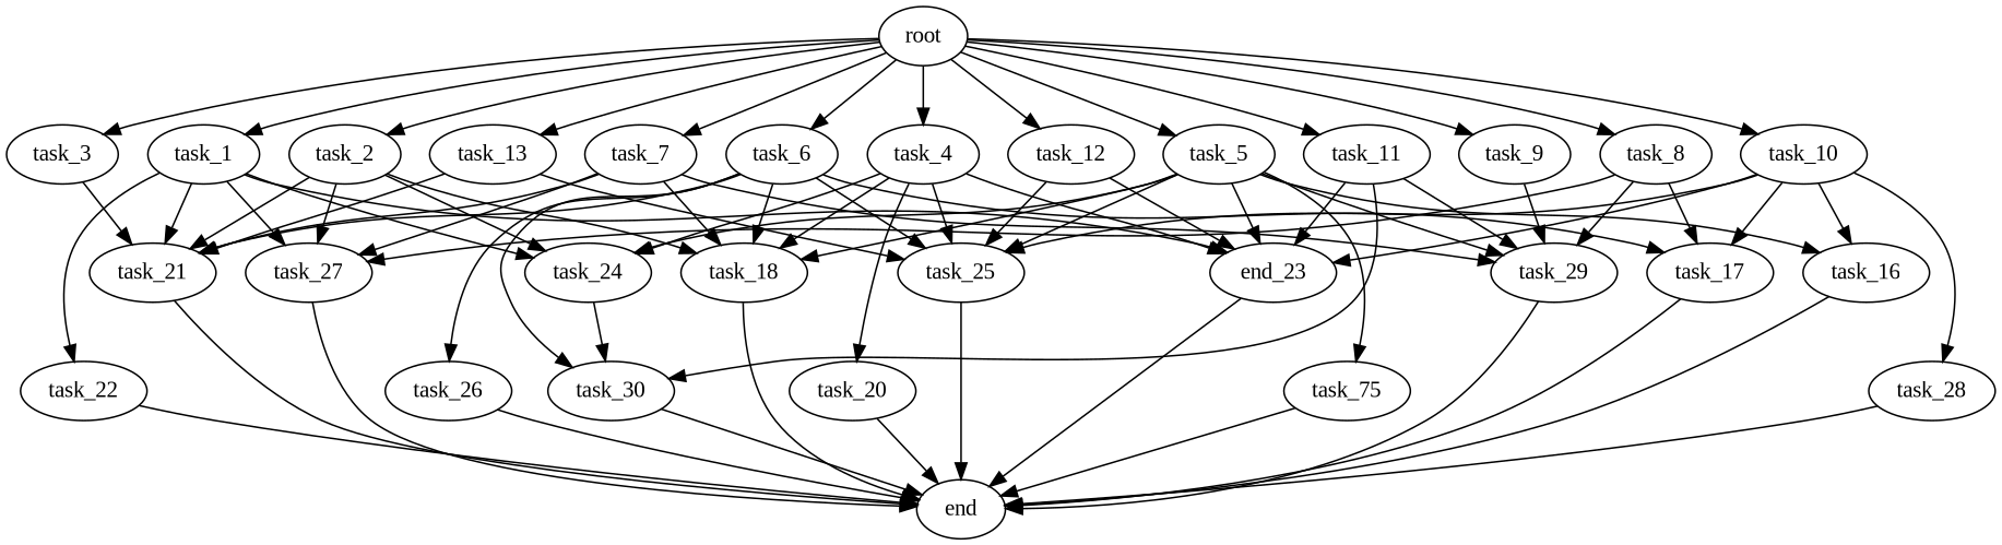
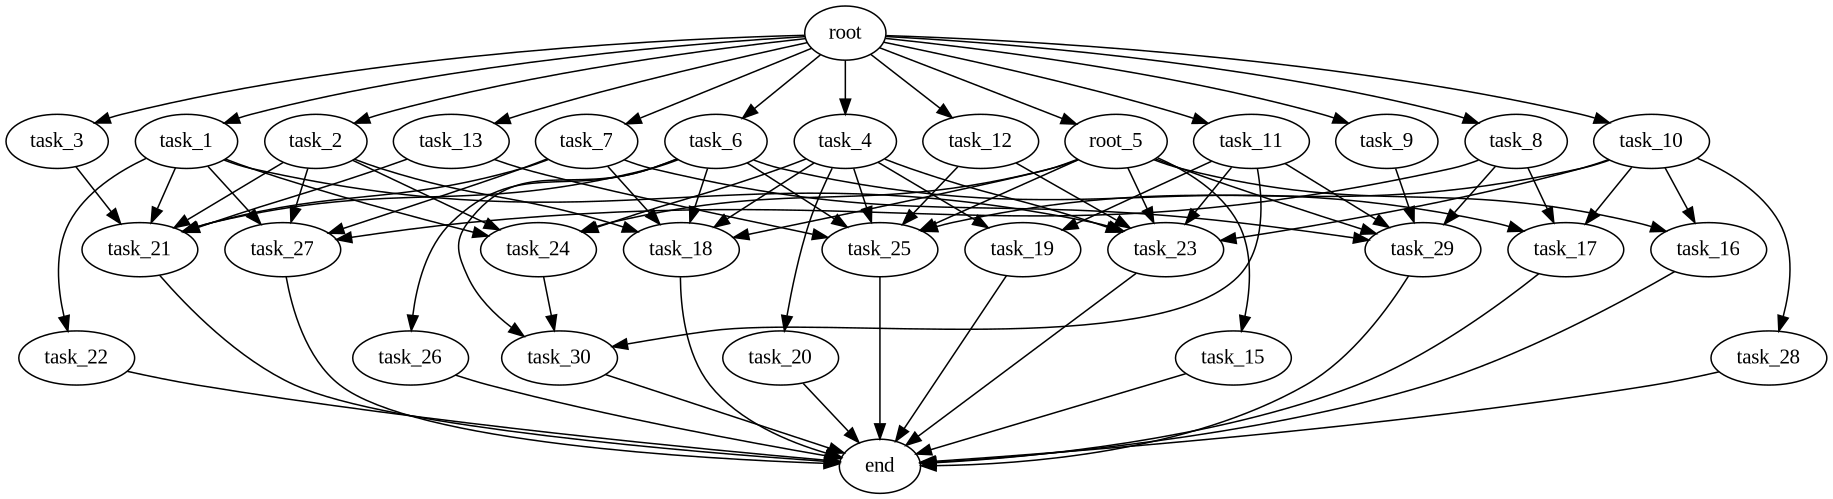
  digraph {
    fontname="Liberation Serif"
    node [fontname="Liberation Serif"]
    edge [fontname="Liberation Serif"]
    root
    task_1
    task_2
    task_3
    task_4
-   task_5
+   task_5 [label=root_5]
    task_6
    task_7
    task_8
    task_9
    task_10
    task_11
    task_12
    task_13
    task_21
    task_22
-   task_23 [label=end_23]
+   task_23
    task_24
    task_27
    task_18
+   task_19
    task_20
    task_25
-   task_15 [label=task_75]
+   task_15
    task_16
    task_29
    task_17
    task_26
    task_30
    task_28
    end
    root -> task_1
    root -> task_2
    root -> task_3
    root -> task_4
    root -> task_5
    root -> task_6
    root -> task_7
    root -> task_8
    root -> task_9
    root -> task_10
    root -> task_11
    root -> task_12
    root -> task_13
    task_1 -> task_21
    task_1 -> task_22
    task_1 -> task_23
    task_1 -> task_24
    task_1 -> task_27
    task_2 -> task_21
    task_2 -> task_24
    task_2 -> task_27
    task_2 -> task_18
    task_3 -> task_21
    task_4 -> task_23
    task_4 -> task_24
    task_4 -> task_18
+   task_4 -> task_19
    task_4 -> task_20
    task_4 -> task_25
    task_5 -> task_23
    task_5 -> task_24
    task_5 -> task_18
    task_5 -> task_25
    task_5 -> task_15
    task_5 -> task_16
    task_5 -> task_29
    task_6 -> task_21
    task_6 -> task_18
    task_6 -> task_25
    task_6 -> task_17
    task_6 -> task_26
    task_6 -> task_30
    task_7 -> task_21
    task_7 -> task_27
    task_7 -> task_18
    task_7 -> task_29
    task_8 -> task_27
    task_8 -> task_29
    task_8 -> task_17
    task_9 -> task_29
    task_10 -> task_23
    task_10 -> task_25
    task_10 -> task_16
    task_10 -> task_17
    task_10 -> task_28
    task_11 -> task_23
+   task_11 -> task_19
    task_11 -> task_29
    task_11 -> task_30
    task_12 -> task_23
    task_12 -> task_25
    task_13 -> task_21
    task_13 -> task_25
    task_21 -> end
    task_22 -> end
    task_23 -> end
    task_24 -> task_30
    task_27 -> end
    task_18 -> end
+   task_19 -> end
    task_20 -> end
    task_25 -> end
    task_15 -> end
    task_16 -> end
    task_29 -> end
    task_17 -> end
    task_26 -> end
    task_30 -> end
    task_28 -> end
  }
